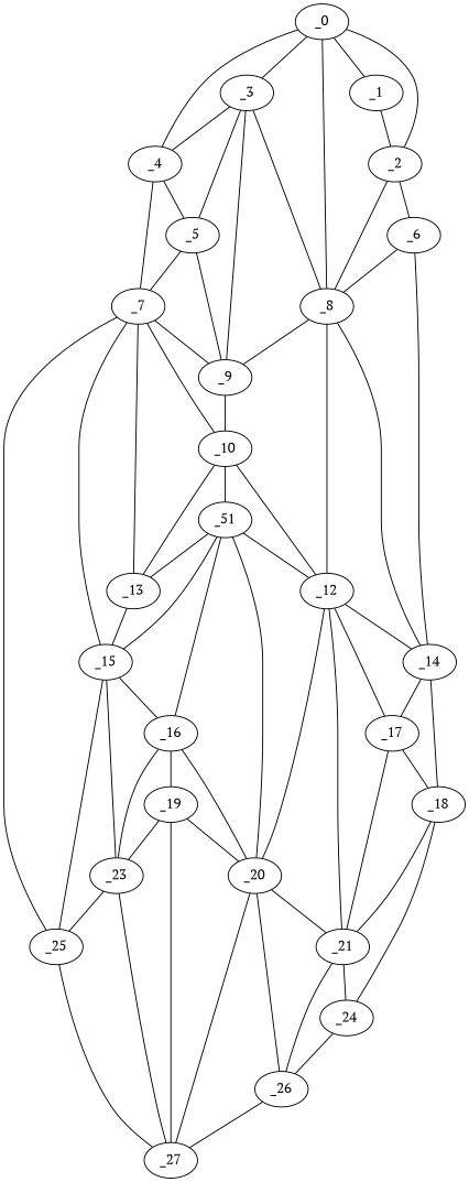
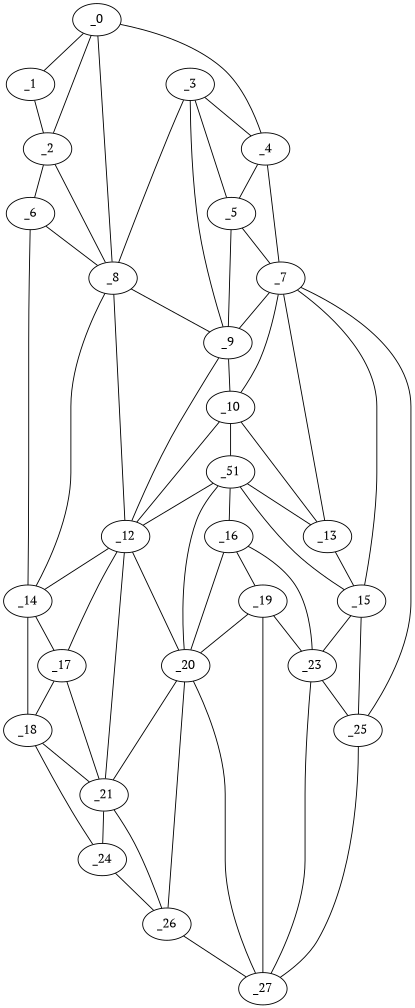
  graph {
    fontname="PT Serif"
    node [fontname="PT Serif" x=7 y=50]
    edge [fontname="PT Serif" valence=2]
    _0 [y=95]
    _1 [y=112]
    _2 [x=16 y=114]
    _3 [x=17]
    _4 [x=19 y=11]
    _8 [x=45 y=102]
    _6 [x=36 y=115]
    _5 [x=20 y=22]
    _9 [x=48 y=49]
    _7 [x=41 y=11]
    _14 [x=79 y=116]
    _12 [x=73 y=97]
    _10 [x=56 y=48]
    _13 [x=78 y=13]
    _15 [x=91 y=13]
    _25 [x=117 y=14]
    _17 [x=96 y=115]
    _18 [x=100 y=116]
    _20 [x=107 y=83]
    _21 [x=109 y=98]
    n21 [label=_51 x=72 y=49]
    _16 [x=96]
    _23 [x=111 y=31]
    _27 [x=121 y=56]
    _24 [x=112 y=110]
    _19 [x=107 y=52]
    _26 [x=118 y=87]
    _0 -- _1 [valence=1]
    _0 -- _2
-   _0 -- _3 [valence=1]
    _0 -- _4 [valence=1]
    _0 -- _8 [valence=1]
    _1 -- _2 [valence=1]
    _2 -- _8 [valence=1]
    _2 -- _6 [valence=1]
    _3 -- _4
    _3 -- _8
    _3 -- _5
    _3 -- _9
    _4 -- _5 [valence=1]
    _4 -- _7 [valence=1]
    _8 -- _9 [valence=1]
    _8 -- _14
    _8 -- _12
    _6 -- _8
    _6 -- _14 [valence=1]
    _5 -- _9 [valence=1]
    _5 -- _7
+   _9 -- _12
    _9 -- _10
    _7 -- _9
    _7 -- _10 [valence=1]
    _7 -- _13
    _7 -- _15
    _7 -- _25 [valence=1]
    _14 -- _17
    _14 -- _18 [valence=1]
    _12 -- _14
    _12 -- _17
    _12 -- _20 [valence=1]
    _12 -- _21 [valence=1]
    _10 -- _12
    _10 -- _13
    _10 -- n21
    _13 -- _15
    _15 -- _25
-   _15 -- _16
    _15 -- _23
    _25 -- _27 [valence=1]
    _17 -- _18
    _17 -- _21
    _18 -- _21
    _18 -- _24 [valence=1]
    _20 -- _21
    _20 -- _27
    _20 -- _26
    _21 -- _24
    _21 -- _26 [valence=1]
    n21 -- _12
    n21 -- _13
    n21 -- _15
    n21 -- _20
    n21 -- _16
    _16 -- _20
    _16 -- _23
    _16 -- _19 [valence=1]
    _23 -- _25
    _23 -- _27 [valence=1]
    _24 -- _26 [valence=1]
    _19 -- _20
    _19 -- _23
    _19 -- _27 [valence=1]
    _26 -- _27 [valence=1]
  }
